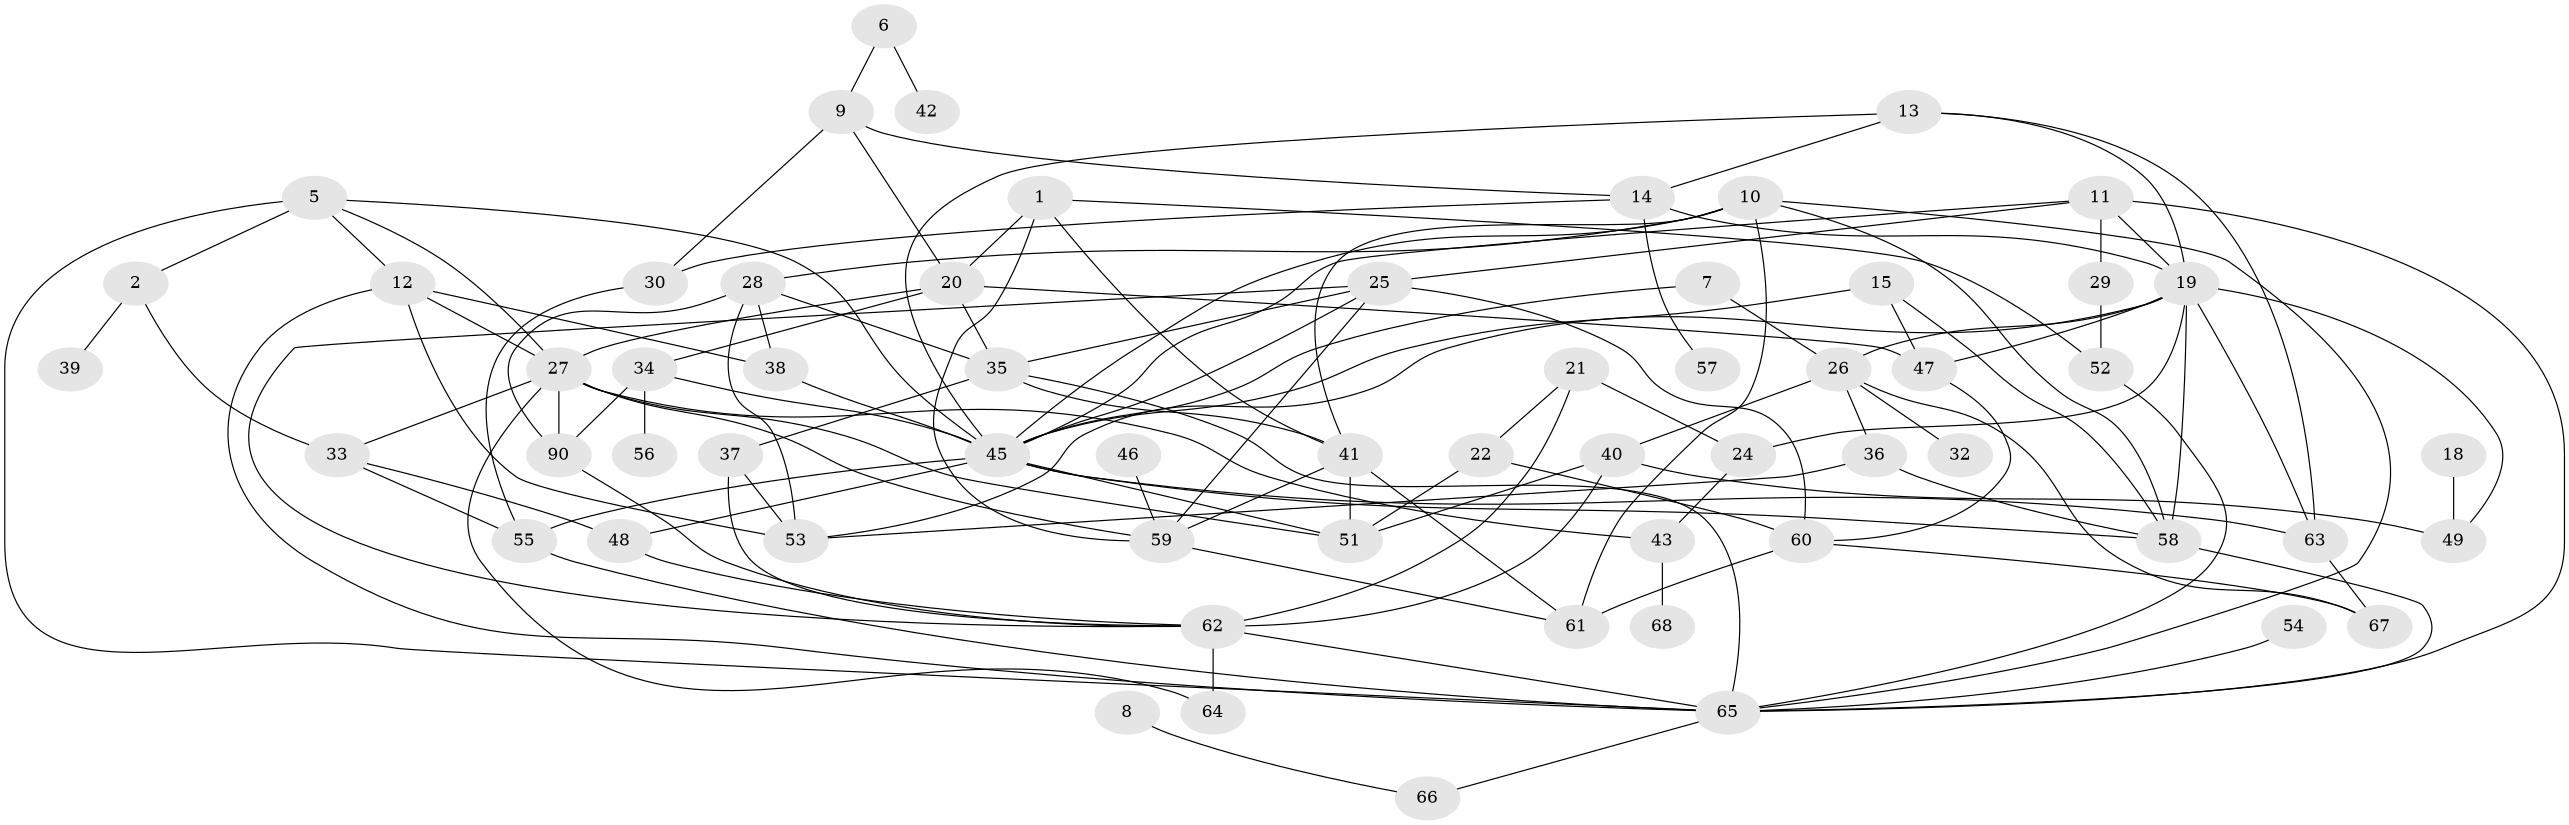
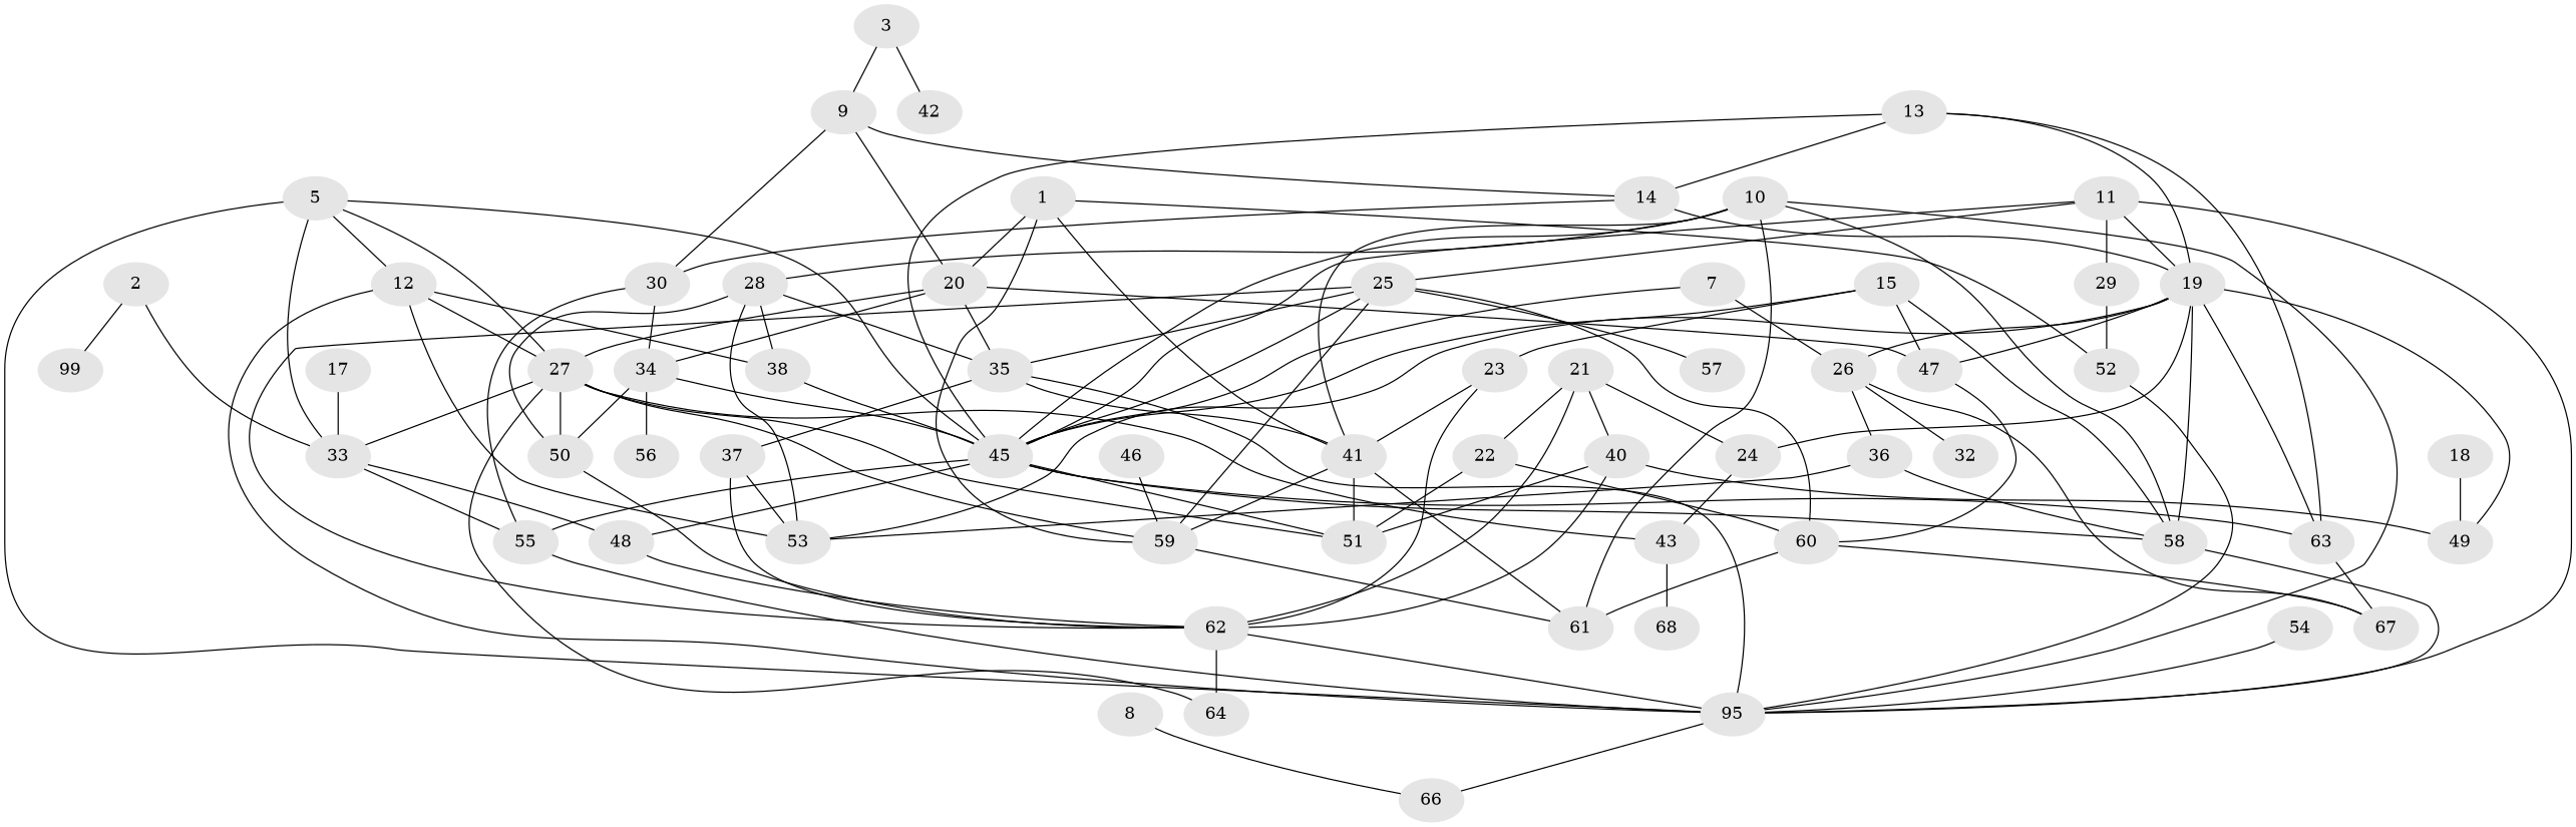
  graph {
    fontname="DejaVu Serif"
    node [color=gray90 fontname="DejaVu Serif" style=filled]
    edge [fontname="DejaVu Serif" weight=1.0]
    1
    20
    41
    52
    59
    35
    27
    47
    34
    61
    51
-   65
+   65 [label=95]
    2
    33
-   39
+   39 [label=99]
    55
    48
    13
    45
    14
    19
    63
    37
    5
    12
    38
    53
    43
-   50 [label=90]
+   50
    64
    58
    66
-   6
+   6 [label=3]
    9
    42
    30
    7
    26
    32
    36
    67
    8
    57
    10
    28
    11
    25
    29
    49
    24
    62
    60
    15
+   23
+   17
    18
    56
    21
    22
    40
    68
    46
    54
    1 -- 20
    1 -- 41
    1 -- 52
    1 -- 59
    20 -- 35
    20 -- 27
    20 -- 47
    20 -- 34
    41 -- 59
    41 -- 61
    41 -- 51
    52 -- 65
    59 -- 61
    35 -- 41
    35 -- 65 [weight=2.0]
    35 -- 37
    27 -- 59
    27 -- 51
    27 -- 33
    27 -- 43
    27 -- 50
    27 -- 64
    47 -- 60
    34 -- 45
    34 -- 50
    34 -- 56
    65 -- 66
    2 -- 33
    2 -- 39
    33 -- 55
    33 -- 48
    55 -- 65
    48 -- 62
    13 -- 45
    13 -- 14
    13 -- 19
    13 -- 63
    45 -- 51
    45 -- 55
    45 -- 48
    45 -- 63
    45 -- 58
    14 -- 19
    14 -- 30
-   14 -- 57
+   25 -- 57
    19 -- 47
    19 -- 63
    19 -- 53
    19 -- 58 [weight=3.0]
    19 -- 26
    19 -- 49
    19 -- 24
    63 -- 67
    37 -- 53 [weight=2.0]
    37 -- 62
    5 -- 27
    5 -- 65
-   5 -- 2
+   5 -- 33
    5 -- 45
    5 -- 12
    12 -- 27
    12 -- 65
    12 -- 38
    12 -- 53
    38 -- 45
    43 -- 68
    50 -- 62 [weight=2.0]
    58 -- 65
    6 -- 9
    6 -- 42
    9 -- 20
    9 -- 14
    9 -- 30
+   30 -- 34
    30 -- 55
    7 -- 45
    7 -- 26
    26 -- 32
    26 -- 36
    26 -- 67
    36 -- 53
    36 -- 58
    8 -- 66
    10 -- 41
    10 -- 61
    10 -- 65
    10 -- 45
    10 -- 58
    10 -- 28
    28 -- 35
    28 -- 38
    28 -- 53
    28 -- 50 [weight=2.0]
    11 -- 65
    11 -- 45
    11 -- 19
    11 -- 25
    11 -- 29
    25 -- 59
    25 -- 35
    25 -- 45
    25 -- 62
    25 -- 60
    29 -- 52
    24 -- 43
    62 -- 65 [weight=2.0]
    62 -- 64
    60 -- 61 [weight=2.0]
    60 -- 67
    15 -- 47
    15 -- 45
    15 -- 58
+   15 -- 23
+   23 -- 41
+   23 -- 62
+   17 -- 33
    18 -- 49
    21 -- 24
    21 -- 62
    21 -- 22
-   26 -- 40
+   21 -- 40
    22 -- 51
    22 -- 60
    40 -- 51
    40 -- 49
    40 -- 62
    46 -- 59
    54 -- 65
  }
